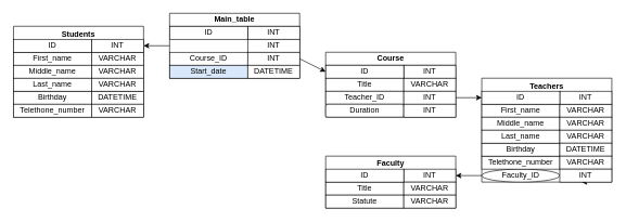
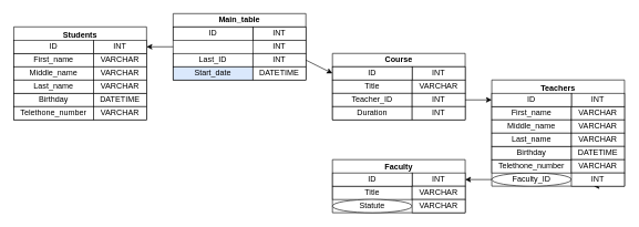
  <mxCell id="0" />
  <mxCell id="1" parent="0" />
  <mxCell id="2" value="Students" style="swimlane;whiteSpace=wrap;html=1;" vertex="1" parent="1"><mxGeometry y="40" width="200" height="140" as="geometry" x="20" /></mxCell>
  <mxCell id="3" value="First_name" style="whiteSpace=wrap;html=1;" vertex="1" parent="2"><mxGeometry y="40" width="120" height="20" as="geometry" /></mxCell>
  <mxCell id="4" value="Birthday" style="whiteSpace=wrap;html=1;" vertex="1" parent="2"><mxGeometry y="100" width="120" height="20" as="geometry" /></mxCell>
  <mxCell id="5" value="Telethone_number" style="whiteSpace=wrap;html=1;" vertex="1" parent="2"><mxGeometry y="120" width="120" height="20" as="geometry" /></mxCell>
  <mxCell id="6" value="Middle_name" style="whiteSpace=wrap;html=1;" vertex="1" parent="2"><mxGeometry y="60" width="120" height="20" as="geometry" /></mxCell>
  <mxCell id="7" value="Last_name" style="whiteSpace=wrap;html=1;" vertex="1" parent="2"><mxGeometry y="80" width="120" height="20" as="geometry" /></mxCell>
  <mxCell id="8" value="VARCHAR" style="whiteSpace=wrap;html=1;" vertex="1" parent="2"><mxGeometry x="120" y="40" width="80" height="20" as="geometry" /></mxCell>
  <mxCell id="9" value="DATETIME" style="whiteSpace=wrap;html=1;" vertex="1" parent="2"><mxGeometry x="120" y="100" width="80" height="20" as="geometry" /></mxCell>
  <mxCell id="10" value="VARCHAR" style="whiteSpace=wrap;html=1;" vertex="1" parent="2"><mxGeometry x="120" y="120" width="80" height="20" as="geometry" /></mxCell>
  <mxCell id="11" value="VARCHAR" style="whiteSpace=wrap;html=1;" vertex="1" parent="2"><mxGeometry x="120" y="60" width="80" height="20" as="geometry" /></mxCell>
  <mxCell id="12" value="VARCHAR" style="whiteSpace=wrap;html=1;" vertex="1" parent="2"><mxGeometry x="120" y="80" width="80" height="20" as="geometry" /></mxCell>
  <mxCell id="13" value="INT" style="whiteSpace=wrap;html=1;" vertex="1" parent="2"><mxGeometry x="120" y="20" width="80" height="20" as="geometry" /></mxCell>
  <mxCell id="14" value="ID" style="whiteSpace=wrap;html=1;" vertex="1" parent="2"><mxGeometry y="20" width="120" height="20" as="geometry" /></mxCell>
  <mxCell id="15" value="Teachers" style="swimlane;whiteSpace=wrap;html=1;startSize=23;" vertex="1" parent="1"><mxGeometry x="740" y="120" width="200" height="160" as="geometry" /></mxCell>
  <mxCell id="16" value="First_name" style="whiteSpace=wrap;html=1;" vertex="1" parent="15"><mxGeometry y="40" width="120" height="20" as="geometry" /></mxCell>
  <mxCell id="17" style="edgeStyle=orthogonalEdgeStyle;rounded=0;orthogonalLoop=1;jettySize=auto;html=1;exitX=0.5;exitY=1;exitDx=0;exitDy=0;entryX=0.42;entryY=0.96;entryDx=0;entryDy=0;entryPerimeter=0;" edge="1" parent="15"><mxGeometry relative="1" as="geometry"><mxPoint x="160" y="160" as="sourcePoint" /><mxPoint x="153.6" y="159.2" as="targetPoint" /></mxGeometry></mxCell>
  <mxCell id="18" value="Middle_name" style="whiteSpace=wrap;html=1;" vertex="1" parent="15"><mxGeometry y="60" width="120" height="20" as="geometry" /></mxCell>
  <mxCell id="19" value="Faculty_ID" style="ellipse;whiteSpace=wrap;html=1;" vertex="1" parent="15"><mxGeometry y="140" width="120" height="20" as="geometry" /></mxCell>
  <mxCell id="20" value="Telethone_number" style="whiteSpace=wrap;html=1;" vertex="1" parent="15"><mxGeometry y="120" width="120" height="20" as="geometry" /></mxCell>
  <mxCell id="21" value="Birthday" style="whiteSpace=wrap;html=1;" vertex="1" parent="15"><mxGeometry y="100" width="120" height="20" as="geometry" /></mxCell>
  <mxCell id="22" value="Last_name" style="whiteSpace=wrap;html=1;" vertex="1" parent="15"><mxGeometry y="80" width="120" height="20" as="geometry" /></mxCell>
  <mxCell id="23" value="VARCHAR" style="whiteSpace=wrap;html=1;" vertex="1" parent="15"><mxGeometry x="120" y="40" width="80" height="20" as="geometry" /></mxCell>
  <mxCell id="24" value="VARCHAR" style="whiteSpace=wrap;html=1;" vertex="1" parent="15"><mxGeometry x="120" y="60" width="80" height="20" as="geometry" /></mxCell>
  <mxCell id="25" value="VARCHAR" style="whiteSpace=wrap;html=1;" vertex="1" parent="15"><mxGeometry x="120" y="80" width="80" height="20" as="geometry" /></mxCell>
  <mxCell id="26" value="DATETIME" style="whiteSpace=wrap;html=1;" vertex="1" parent="15"><mxGeometry x="120" y="100" width="80" height="20" as="geometry" /></mxCell>
  <mxCell id="27" value="VARCHAR" style="whiteSpace=wrap;html=1;" vertex="1" parent="15"><mxGeometry x="120" y="120" width="80" height="20" as="geometry" /></mxCell>
  <mxCell id="28" value="INT" style="whiteSpace=wrap;html=1;" vertex="1" parent="15"><mxGeometry x="120" y="140" width="80" height="20" as="geometry" /></mxCell>
  <mxCell id="29" value="INT" style="whiteSpace=wrap;html=1;" vertex="1" parent="15"><mxGeometry x="120" y="20" width="80" height="20" as="geometry" /></mxCell>
  <mxCell id="30" value="ID" style="whiteSpace=wrap;html=1;" vertex="1" parent="15"><mxGeometry y="20" width="120" height="20" as="geometry" /></mxCell>
  <mxCell id="31" value="Faculty" style="swimlane;whiteSpace=wrap;html=1;" vertex="1" parent="1"><mxGeometry x="500" y="240" width="200" height="80" as="geometry" /></mxCell>
  <mxCell id="32" value="Title" style="whiteSpace=wrap;html=1;" vertex="1" parent="31"><mxGeometry y="40" width="120" height="20" as="geometry" /></mxCell>
- <mxCell id="33" value="Statute" style="whiteSpace=wrap;html=1;" vertex="1" parent="31"><mxGeometry y="60" width="120" height="20" as="geometry" /></mxCell>
+ <mxCell id="33" value="Statute" style="ellipse;whiteSpace=wrap;html=1;" vertex="1" parent="31"><mxGeometry y="60" width="120" height="20" as="geometry" /></mxCell>
  <mxCell id="34" value="INT" style="whiteSpace=wrap;html=1;" vertex="1" parent="31"><mxGeometry x="120" y="20" width="80" height="20" as="geometry" /></mxCell>
  <mxCell id="35" value="ID" style="whiteSpace=wrap;html=1;" vertex="1" parent="31"><mxGeometry y="20" width="120" height="20" as="geometry" /></mxCell>
  <mxCell id="36" value="VARCHAR" style="whiteSpace=wrap;html=1;" vertex="1" parent="31"><mxGeometry x="120" y="40" width="80" height="20" as="geometry" /></mxCell>
  <mxCell id="37" value="VARCHAR" style="whiteSpace=wrap;html=1;" vertex="1" parent="31"><mxGeometry x="120" y="60" width="80" height="20" as="geometry" /></mxCell>
  <mxCell id="38" value="Course" style="swimlane;whiteSpace=wrap;html=1;startSize=20;" vertex="1" parent="1"><mxGeometry x="500" y="80" width="200" height="100" as="geometry" /></mxCell>
  <mxCell id="39" value="INT" style="whiteSpace=wrap;html=1;" vertex="1" parent="38"><mxGeometry x="120" y="20" width="80" height="20" as="geometry" /></mxCell>
  <mxCell id="40" value="ID" style="whiteSpace=wrap;html=1;" vertex="1" parent="38"><mxGeometry y="20" width="120" height="20" as="geometry" /></mxCell>
  <mxCell id="41" value="Title" style="whiteSpace=wrap;html=1;" vertex="1" parent="38"><mxGeometry y="40" width="120" height="20" as="geometry" /></mxCell>
  <mxCell id="42" value="VARCHAR" style="whiteSpace=wrap;html=1;" vertex="1" parent="38"><mxGeometry x="120" y="40" width="80" height="20" as="geometry" /></mxCell>
  <mxCell id="43" value="Teacher_ID" style="whiteSpace=wrap;html=1;" vertex="1" parent="38"><mxGeometry y="60" width="120" height="20" as="geometry" /></mxCell>
  <mxCell id="44" value="INT" style="whiteSpace=wrap;html=1;" vertex="1" parent="38"><mxGeometry x="120" y="60" width="80" height="20" as="geometry" /></mxCell>
- <mxCell id="45" value="Duration" style="whiteSpace=wrap;html=1;rounded=1;" vertex="1" parent="38"><mxGeometry y="80" width="120" height="20" as="geometry" /></mxCell>
+ <mxCell id="45" value="Duration" style="whiteSpace=wrap;html=1;" vertex="1" parent="38"><mxGeometry y="80" width="120" height="20" as="geometry" /></mxCell>
  <mxCell id="46" value="INT" style="whiteSpace=wrap;html=1;" vertex="1" parent="38"><mxGeometry x="120" y="80" width="80" height="20" as="geometry" /></mxCell>
  <mxCell id="47" value="Main_table" style="swimlane;whiteSpace=wrap;html=1;startSize=20;" vertex="1" parent="1"><mxGeometry x="260" y="20" width="200" height="100" as="geometry" /></mxCell>
  <mxCell id="48" value="INT" style="whiteSpace=wrap;html=1;" vertex="1" parent="47"><mxGeometry x="120" y="20" width="80" height="20" as="geometry" /></mxCell>
  <mxCell id="49" value="ID" style="whiteSpace=wrap;html=1;" vertex="1" parent="47"><mxGeometry y="20" width="120" height="20" as="geometry" /></mxCell>
  <mxCell id="50" value="INT" style="whiteSpace=wrap;html=1;" vertex="1" parent="47"><mxGeometry x="120" y="40" width="80" height="20" as="geometry" /></mxCell>
- <mxCell id="51" value="Course_ID" style="whiteSpace=wrap;html=1;" vertex="1" parent="47"><mxGeometry y="60" width="120" height="20" as="geometry" /></mxCell>
+ <mxCell id="51" value="Last_ID" style="whiteSpace=wrap;html=1;" vertex="1" parent="47"><mxGeometry y="60" width="120" height="20" as="geometry" /></mxCell>
  <mxCell id="52" value="INT" style="whiteSpace=wrap;html=1;" vertex="1" parent="47"><mxGeometry x="120" y="60" width="80" height="20" as="geometry" /></mxCell>
  <mxCell id="53" value="Start_date" style="whiteSpace=wrap;html=1;fillColor=#dae8fc;" vertex="1" parent="47"><mxGeometry y="80" width="120" height="20" as="geometry" /></mxCell>
  <mxCell id="54" value="DATETIME" style="whiteSpace=wrap;html=1;" vertex="1" parent="47"><mxGeometry x="120" y="80" width="80" height="20" as="geometry" /></mxCell>
  <mxCell id="55" value="" style="endArrow=classic;html=1;rounded=0;entryX=1;entryY=0.5;entryDx=0;entryDy=0;exitX=0;exitY=0.5;exitDx=0;exitDy=0;" edge="1" parent="1" source="47" target="13"><mxGeometry width="50" height="50" relative="1" as="geometry"><mxPoint x="400" y="250" as="sourcePoint" /><mxPoint x="280" y="70" as="targetPoint" /></mxGeometry></mxCell>
  <mxCell id="56" value="" style="endArrow=classic;html=1;rounded=0;entryX=0;entryY=0.5;entryDx=0;entryDy=0;" edge="1" parent="1" target="40"><mxGeometry width="50" height="50" relative="1" as="geometry"><mxPoint x="460" y="90" as="sourcePoint" /><mxPoint x="550" y="190" as="targetPoint" /></mxGeometry></mxCell>
  <mxCell id="57" value="" style="endArrow=classic;html=1;rounded=0;entryX=0;entryY=0.5;entryDx=0;entryDy=0;exitX=1;exitY=0.5;exitDx=0;exitDy=0;" edge="1" parent="1" source="44" target="30"><mxGeometry width="50" height="50" relative="1" as="geometry"><mxPoint x="400" y="150" as="sourcePoint" /><mxPoint x="450" y="100" as="targetPoint" /></mxGeometry></mxCell>
  <mxCell id="58" value="" style="endArrow=classic;html=1;rounded=0;entryX=1;entryY=0.5;entryDx=0;entryDy=0;exitX=0;exitY=0.5;exitDx=0;exitDy=0;" edge="1" parent="1" source="19" target="34"><mxGeometry width="50" height="50" relative="1" as="geometry"><mxPoint x="750" y="305" as="sourcePoint" /><mxPoint x="800" y="255" as="targetPoint" /></mxGeometry></mxCell>
